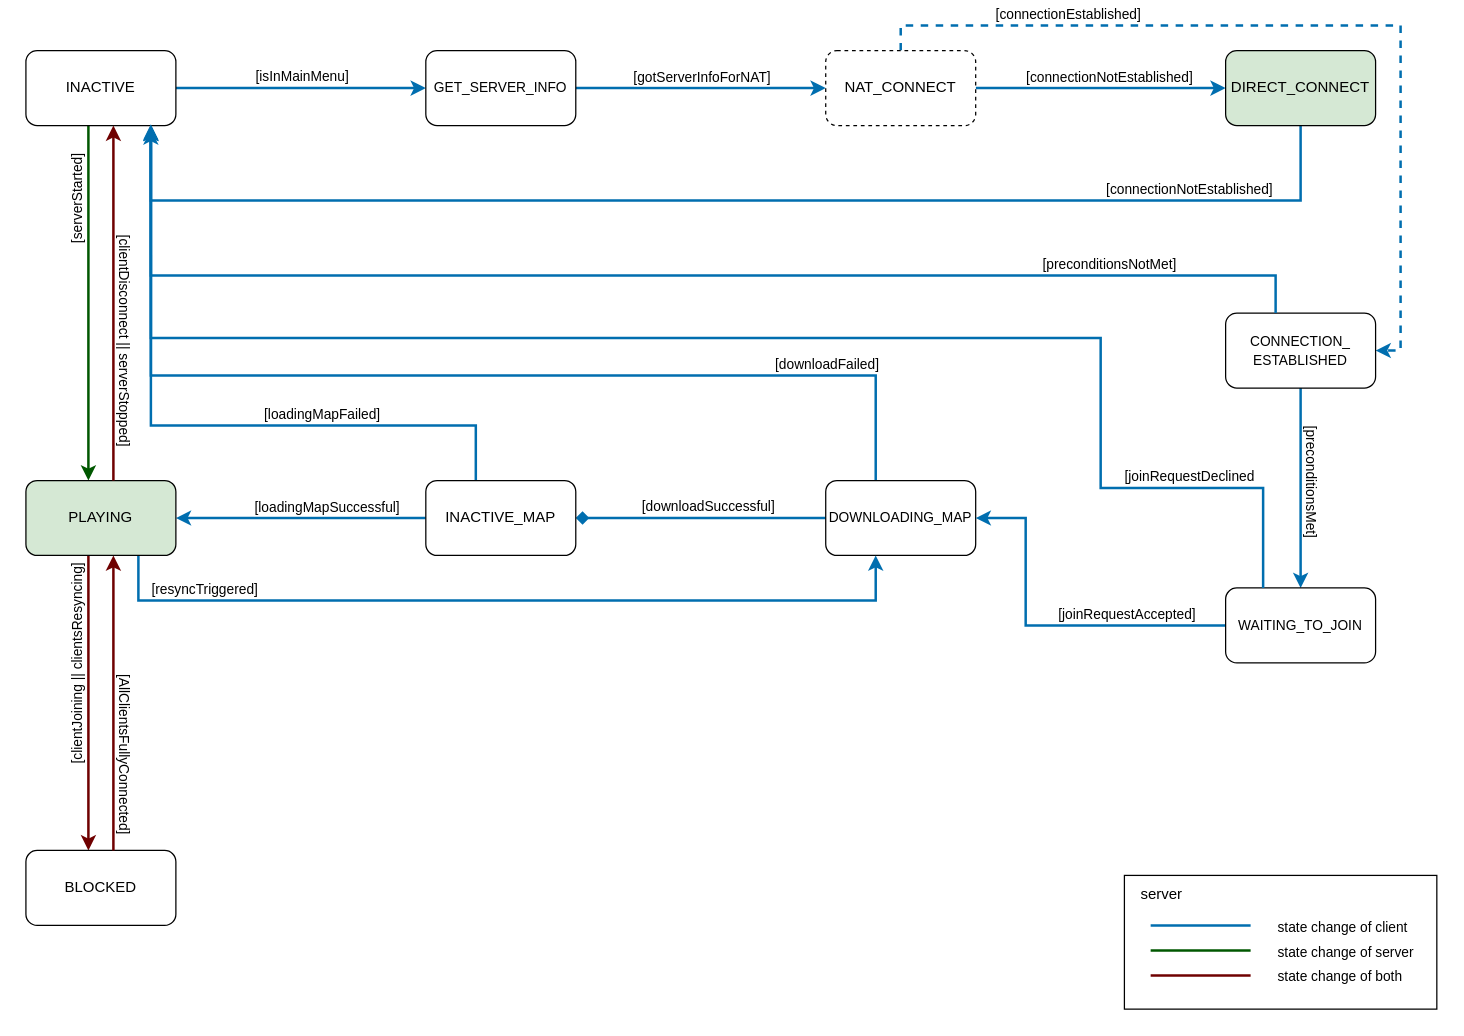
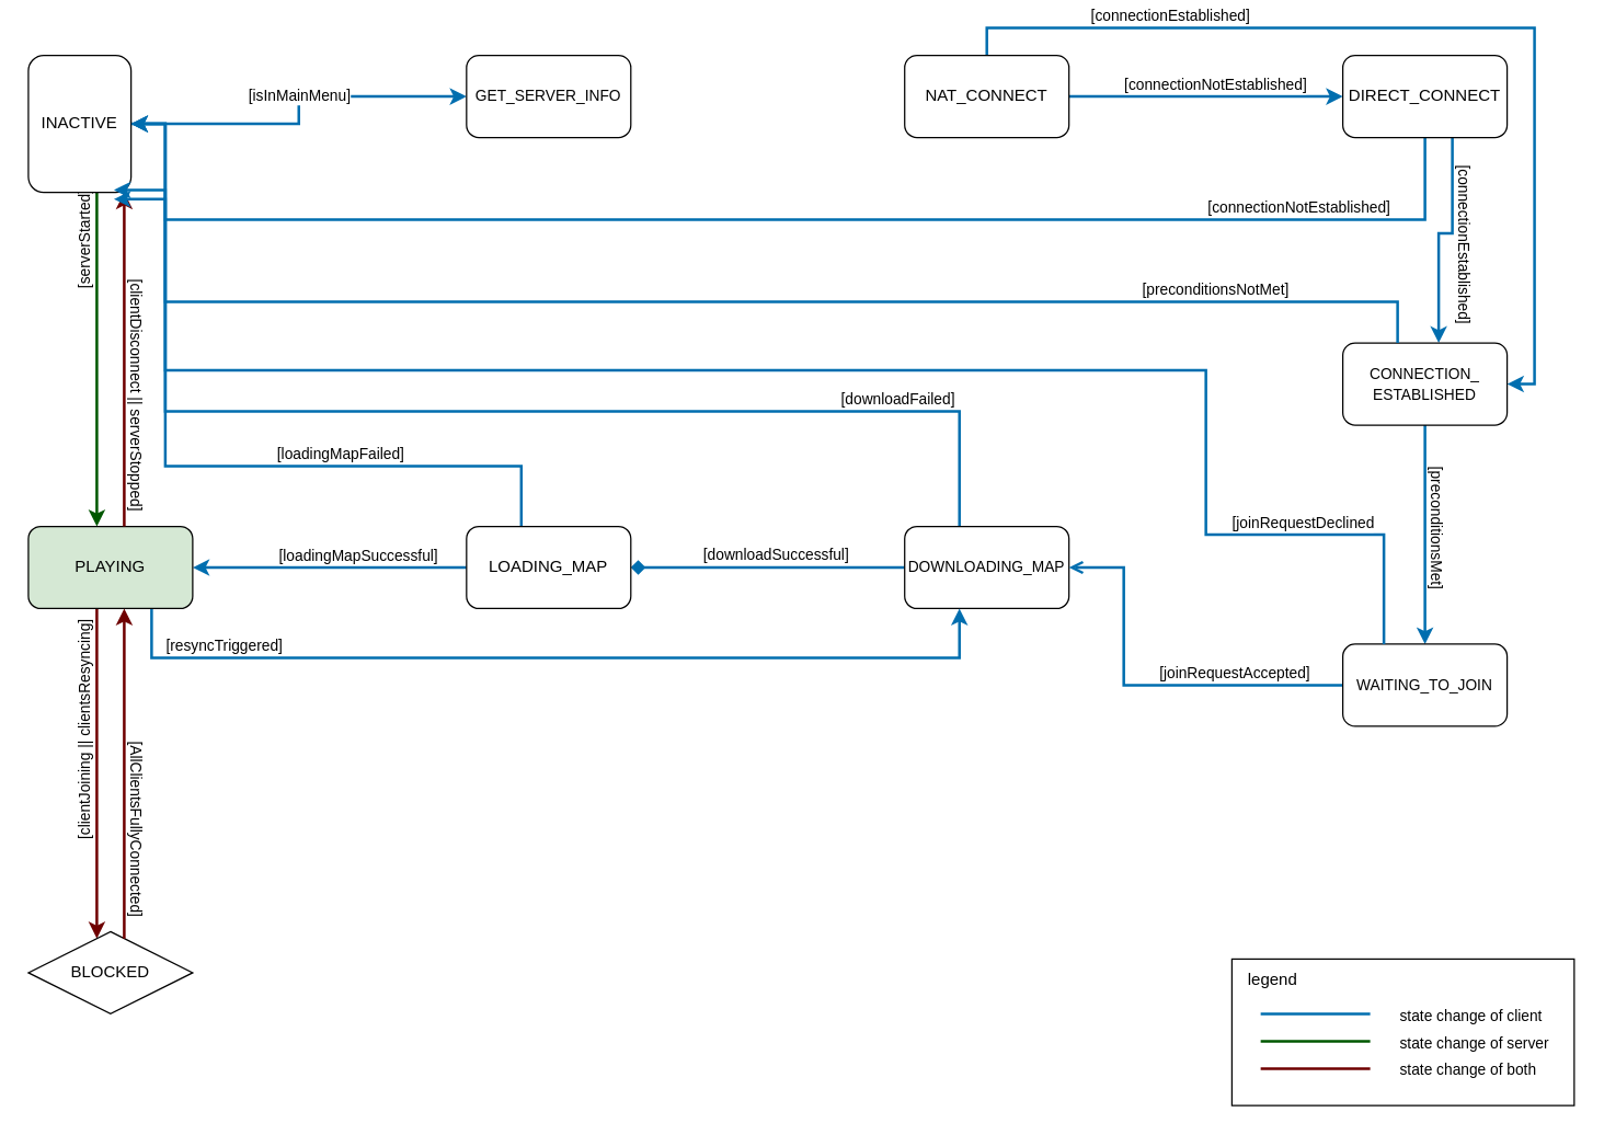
  <mxCell id="0" />
  <mxCell id="1" parent="0" />
  <mxCell id="2" value="" style="whiteSpace=wrap;html=1;" parent="1" vertex="1"><mxGeometry x="899" y="700" width="250" height="107" as="geometry" /></mxCell>
  <mxCell id="3" value="" style="edgeStyle=orthogonalEdgeStyle;rounded=0;orthogonalLoop=1;jettySize=auto;html=1;fillColor=#1ba1e2;strokeColor=#006EAF;strokeWidth=2;" parent="1" source="7" target="10" edge="1"><mxGeometry relative="1" as="geometry" /></mxCell>
  <mxCell id="4" value="[isInMainMenu]" style="edgeLabel;html=1;align=center;verticalAlign=middle;resizable=0;points=[];" parent="3" vertex="1" connectable="0"><mxGeometry relative="1" as="geometry"><mxPoint y="-10" as="offset" /></mxGeometry></mxCell>
  <mxCell id="5" style="edgeStyle=orthogonalEdgeStyle;rounded=0;orthogonalLoop=1;jettySize=auto;html=1;fillColor=#008a00;strokeColor=#005700;endSize=6;strokeWidth=2;" parent="1" source="7" target="35" edge="1"><mxGeometry relative="1" as="geometry"><mxPoint x="60" y="370" as="targetPoint" /><Array as="points"><mxPoint x="70" y="240" /><mxPoint x="70" y="240" /></Array></mxGeometry></mxCell>
  <mxCell id="6" value="[serverStarted]" style="edgeLabel;html=1;align=center;verticalAlign=middle;resizable=0;points=[];rotation=-90;" parent="5" vertex="1" connectable="0"><mxGeometry x="0.176" y="-3" relative="1" as="geometry"><mxPoint x="-7" y="-107" as="offset" /></mxGeometry></mxCell>
- <mxCell id="7" value="INACTIVE" style="rounded=1;whiteSpace=wrap;html=1;" parent="1" vertex="1"><mxGeometry x="20" y="40" width="120" height="60" as="geometry" /></mxCell>
- <mxCell id="8" value="" style="edgeStyle=orthogonalEdgeStyle;rounded=0;orthogonalLoop=1;jettySize=auto;html=1;fillColor=#1ba1e2;strokeColor=#006EAF;strokeWidth=2;" parent="1" source="10" target="15" edge="1"><mxGeometry relative="1" as="geometry" /></mxCell>
- <mxCell id="9" value="[gotServerInfoForNAT]" style="edgeLabel;html=1;align=center;verticalAlign=middle;resizable=0;points=[];" parent="8" vertex="1" connectable="0"><mxGeometry relative="1" as="geometry"><mxPoint y="-9" as="offset" /></mxGeometry></mxCell>
+ <mxCell id="7" value="INACTIVE" style="rounded=1;whiteSpace=wrap;html=1;" parent="1" vertex="1"><mxGeometry x="20" y="40" width="75" height="100" as="geometry" /></mxCell>
  <mxCell id="10" value="&lt;font style=&quot;font-size: 11px;&quot;&gt;GET_SERVER_INFO&lt;/font&gt;" style="whiteSpace=wrap;html=1;rounded=1;" parent="1" vertex="1"><mxGeometry x="340" y="40" width="120" height="60" as="geometry" /></mxCell>
  <mxCell id="11" value="" style="edgeStyle=orthogonalEdgeStyle;rounded=0;orthogonalLoop=1;jettySize=auto;html=1;fillColor=#1ba1e2;strokeColor=#006EAF;strokeWidth=2;" parent="1" source="15" target="20" edge="1"><mxGeometry relative="1" as="geometry" /></mxCell>
  <mxCell id="12" value="[connectionNotEstablished]" style="edgeLabel;html=1;align=center;verticalAlign=middle;resizable=0;points=[];" parent="11" vertex="1" connectable="0"><mxGeometry x="0.11" y="1" relative="1" as="geometry"><mxPoint x="-5" y="-8" as="offset" /></mxGeometry></mxCell>
- <mxCell id="13" style="edgeStyle=orthogonalEdgeStyle;rounded=0;orthogonalLoop=1;jettySize=auto;html=1;fillColor=#1ba1e2;strokeColor=#006EAF;strokeWidth=2;entryX=1;entryY=0.5;entryDx=0;entryDy=0;dashed=1;" parent="1" source="15" target="50" edge="1"><mxGeometry relative="1" as="geometry"><Array as="points"><mxPoint x="720" y="20" /><mxPoint x="1120" y="20" /><mxPoint x="1120" y="280" /></Array></mxGeometry></mxCell>
+ <mxCell id="13" style="edgeStyle=orthogonalEdgeStyle;rounded=0;orthogonalLoop=1;jettySize=auto;html=1;fillColor=#1ba1e2;strokeColor=#006EAF;strokeWidth=2;entryX=1;entryY=0.5;entryDx=0;entryDy=0;" parent="1" source="15" target="50" edge="1"><mxGeometry relative="1" as="geometry"><Array as="points"><mxPoint x="720" y="20" /><mxPoint x="1120" y="20" /><mxPoint x="1120" y="280" /></Array></mxGeometry></mxCell>
  <mxCell id="14" value="[connectionEstablished]" style="edgeLabel;html=1;align=center;verticalAlign=middle;resizable=0;points=[];" parent="13" vertex="1" connectable="0"><mxGeometry x="-0.64" y="1" relative="1" as="geometry"><mxPoint x="27" y="-9" as="offset" /></mxGeometry></mxCell>
- <mxCell id="15" value="NAT_CONNECT" style="whiteSpace=wrap;html=1;rounded=1;dashed=1;" parent="1" vertex="1"><mxGeometry x="660" y="40" width="120" height="60" as="geometry" /></mxCell>
+ <mxCell id="15" value="NAT_CONNECT" style="whiteSpace=wrap;html=1;rounded=1;" parent="1" vertex="1"><mxGeometry x="660" y="40" width="120" height="60" as="geometry" /></mxCell>
+ <mxCell id="16" value="" style="edgeStyle=orthogonalEdgeStyle;rounded=0;orthogonalLoop=1;jettySize=auto;html=1;fillColor=#1ba1e2;strokeColor=#006EAF;strokeWidth=2;" parent="1" source="20" target="50" edge="1"><mxGeometry relative="1" as="geometry"><Array as="points"><mxPoint x="1060" y="170" /><mxPoint x="1050" y="170" /></Array><mxPoint x="1050" y="220" as="targetPoint" /></mxGeometry></mxCell>
+ <mxCell id="17" value="[connectionEstablished]" style="edgeLabel;html=1;align=center;verticalAlign=middle;resizable=0;points=[];rotation=90;" parent="16" vertex="1" connectable="0"><mxGeometry x="-0.662" y="-3" relative="1" as="geometry"><mxPoint x="13" y="50" as="offset" /></mxGeometry></mxCell>
  <mxCell id="18" style="edgeStyle=orthogonalEdgeStyle;rounded=0;orthogonalLoop=1;jettySize=auto;html=1;fillColor=#1ba1e2;strokeColor=#006EAF;strokeWidth=2;" parent="1" source="20" target="7" edge="1"><mxGeometry relative="1" as="geometry"><mxPoint x="1020" y="240" as="targetPoint" /><Array as="points"><mxPoint x="1040" y="160" /><mxPoint x="120" y="160" /></Array></mxGeometry></mxCell>
  <mxCell id="19" value="[connectionNotEstablished]" style="edgeLabel;html=1;align=center;verticalAlign=middle;resizable=0;points=[];" parent="18" vertex="1" connectable="0"><mxGeometry x="-0.823" y="1" relative="1" as="geometry"><mxPoint x="-58" y="-11" as="offset" /></mxGeometry></mxCell>
- <mxCell id="20" value="DIRECT_CONNECT" style="whiteSpace=wrap;html=1;rounded=1;fillColor=#d5e8d4;" parent="1" vertex="1"><mxGeometry x="980" y="40" width="120" height="60" as="geometry" /></mxCell>
+ <mxCell id="20" value="DIRECT_CONNECT" style="whiteSpace=wrap;html=1;rounded=1;" parent="1" vertex="1"><mxGeometry x="980" y="40" width="120" height="60" as="geometry" /></mxCell>
  <mxCell id="21" value="" style="edgeStyle=orthogonalEdgeStyle;rounded=0;orthogonalLoop=1;jettySize=auto;html=1;fillColor=#1ba1e2;strokeColor=#006EAF;strokeWidth=2;endArrow=diamond;" parent="1" source="25" target="30" edge="1"><mxGeometry relative="1" as="geometry" /></mxCell>
  <mxCell id="22" value="[downloadSuccessful]" style="edgeLabel;html=1;align=center;verticalAlign=middle;resizable=0;points=[];" parent="21" vertex="1" connectable="0"><mxGeometry x="-0.55" y="2" relative="1" as="geometry"><mxPoint x="-50" y="-12" as="offset" /></mxGeometry></mxCell>
  <mxCell id="23" style="edgeStyle=orthogonalEdgeStyle;rounded=0;orthogonalLoop=1;jettySize=auto;html=1;fillColor=#1ba1e2;strokeColor=#006EAF;strokeWidth=2;" parent="1" source="25" target="7" edge="1"><mxGeometry relative="1" as="geometry"><Array as="points"><mxPoint x="700" y="300" /><mxPoint x="120" y="300" /></Array></mxGeometry></mxCell>
  <mxCell id="24" value="[downloadFailed]" style="edgeLabel;html=1;align=center;verticalAlign=middle;resizable=0;points=[];" parent="23" vertex="1" connectable="0"><mxGeometry x="-0.658" y="1" relative="1" as="geometry"><mxPoint x="24" y="-11" as="offset" /></mxGeometry></mxCell>
  <mxCell id="25" value="&lt;font style=&quot;font-size: 11px;&quot;&gt;DOWNLOADING_MAP&lt;/font&gt;" style="whiteSpace=wrap;html=1;rounded=1;" parent="1" vertex="1"><mxGeometry x="660" y="384" width="120" height="60" as="geometry" /></mxCell>
  <mxCell id="26" value="" style="edgeStyle=orthogonalEdgeStyle;rounded=0;orthogonalLoop=1;jettySize=auto;html=1;fillColor=#1ba1e2;strokeColor=#006EAF;strokeWidth=2;" parent="1" source="30" target="35" edge="1"><mxGeometry relative="1" as="geometry" /></mxCell>
  <mxCell id="27" value="[loadingMapSuccessful]" style="edgeLabel;html=1;align=center;verticalAlign=middle;resizable=0;points=[];" parent="26" vertex="1" connectable="0"><mxGeometry x="-0.712" relative="1" as="geometry"><mxPoint x="-51" y="-9" as="offset" /></mxGeometry></mxCell>
  <mxCell id="28" style="edgeStyle=orthogonalEdgeStyle;rounded=0;orthogonalLoop=1;jettySize=auto;html=1;fillColor=#1ba1e2;strokeColor=#006EAF;strokeWidth=2;" parent="1" source="30" target="7" edge="1"><mxGeometry relative="1" as="geometry"><Array as="points"><mxPoint x="380" y="340" /><mxPoint x="120" y="340" /></Array></mxGeometry></mxCell>
  <mxCell id="29" value="[loadingMapFailed]" style="edgeLabel;html=1;align=center;verticalAlign=middle;resizable=0;points=[];" parent="28" vertex="1" connectable="0"><mxGeometry x="-0.461" y="5" relative="1" as="geometry"><mxPoint x="-21" y="-15" as="offset" /></mxGeometry></mxCell>
- <mxCell id="30" value="INACTIVE_MAP" style="whiteSpace=wrap;html=1;rounded=1;" parent="1" vertex="1"><mxGeometry x="340" y="384" width="120" height="60" as="geometry" /></mxCell>
+ <mxCell id="30" value="LOADING_MAP" style="whiteSpace=wrap;html=1;rounded=1;" parent="1" vertex="1"><mxGeometry x="340" y="384" width="120" height="60" as="geometry" /></mxCell>
  <mxCell id="31" style="edgeStyle=orthogonalEdgeStyle;rounded=0;orthogonalLoop=1;jettySize=auto;html=1;fillColor=#1ba1e2;strokeColor=#006EAF;strokeWidth=2;" parent="1" source="35" target="25" edge="1"><mxGeometry relative="1" as="geometry"><Array as="points"><mxPoint x="110" y="480" /><mxPoint x="700" y="480" /></Array></mxGeometry></mxCell>
  <mxCell id="32" value="[resyncTriggered]" style="edgeLabel;html=1;align=center;verticalAlign=middle;resizable=0;points=[];" parent="31" vertex="1" connectable="0"><mxGeometry x="-0.86" y="-1" relative="1" as="geometry"><mxPoint x="42" y="-11" as="offset" /></mxGeometry></mxCell>
  <mxCell id="33" style="edgeStyle=orthogonalEdgeStyle;rounded=0;orthogonalLoop=1;jettySize=auto;html=1;fillColor=#a20025;strokeColor=#6F0000;strokeWidth=2;" parent="1" source="35" target="36" edge="1"><mxGeometry relative="1" as="geometry"><Array as="points"><mxPoint x="70" y="550" /><mxPoint x="70" y="550" /></Array></mxGeometry></mxCell>
  <mxCell id="34" value="[clientJoining || clientsResyncing]" style="edgeLabel;html=1;align=center;verticalAlign=middle;resizable=0;points=[];rotation=-90;" parent="33" vertex="1" connectable="0"><mxGeometry x="-0.179" y="4" relative="1" as="geometry"><mxPoint x="-14" y="-9" as="offset" /></mxGeometry></mxCell>
  <mxCell id="35" value="PLAYING" style="whiteSpace=wrap;html=1;rounded=1;fillColor=#d5e8d4;" parent="1" vertex="1"><mxGeometry x="20" y="384" width="120" height="60" as="geometry" /></mxCell>
- <mxCell id="36" value="BLOCKED" style="rounded=1;whiteSpace=wrap;html=1;" parent="1" vertex="1"><mxGeometry x="20" y="680" width="120" height="60" as="geometry" /></mxCell>
+ <mxCell id="36" value="BLOCKED" style="rhombus;whiteSpace=wrap;html=1;" parent="1" vertex="1"><mxGeometry x="20" y="680" width="120" height="60" as="geometry" /></mxCell>
  <mxCell id="37" style="edgeStyle=orthogonalEdgeStyle;rounded=0;orthogonalLoop=1;jettySize=auto;html=1;fillColor=#a20025;strokeColor=#6F0000;strokeWidth=2;" parent="1" source="35" target="7" edge="1"><mxGeometry relative="1" as="geometry"><mxPoint x="100" y="370" as="sourcePoint" /><mxPoint x="130" y="140" as="targetPoint" /><Array as="points"><mxPoint x="90" y="250" /><mxPoint x="90" y="250" /></Array></mxGeometry></mxCell>
  <mxCell id="38" value="[clientDisconnect || serverStopped]" style="edgeLabel;html=1;align=center;verticalAlign=middle;resizable=0;points=[];rotation=90;" parent="37" vertex="1" connectable="0"><mxGeometry x="-0.19" y="2" relative="1" as="geometry"><mxPoint x="12" y="2" as="offset" /></mxGeometry></mxCell>
  <mxCell id="39" style="edgeStyle=orthogonalEdgeStyle;rounded=0;orthogonalLoop=1;jettySize=auto;html=1;fillColor=#a20025;strokeColor=#6F0000;endArrow=none;endFill=0;startArrow=classic;startFill=1;strokeWidth=2;" parent="1" source="35" target="36" edge="1"><mxGeometry relative="1" as="geometry"><mxPoint x="60" y="440" as="sourcePoint" /><mxPoint x="60" y="560" as="targetPoint" /><Array as="points"><mxPoint x="90" y="550" /><mxPoint x="90" y="550" /></Array></mxGeometry></mxCell>
  <mxCell id="40" value="[AllClientsFullyConnected]" style="edgeLabel;html=1;align=center;verticalAlign=middle;resizable=0;points=[];rotation=90;" parent="39" vertex="1" connectable="0"><mxGeometry x="-0.18" y="-4" relative="1" as="geometry"><mxPoint x="14" y="61" as="offset" /></mxGeometry></mxCell>
  <mxCell id="41" value="" style="endArrow=none;html=1;rounded=0;fillColor=#1ba1e2;strokeColor=#006EAF;strokeWidth=2;" parent="1" edge="1"><mxGeometry width="50" height="50" relative="1" as="geometry"><mxPoint x="920" y="740" as="sourcePoint" /><mxPoint x="1000" y="740" as="targetPoint" /></mxGeometry></mxCell>
  <mxCell id="42" value="state change of client" style="edgeLabel;html=1;align=left;verticalAlign=middle;resizable=0;points=[];" parent="41" vertex="1" connectable="0"><mxGeometry x="0.675" y="-1" relative="1" as="geometry"><mxPoint x="33" as="offset" /></mxGeometry></mxCell>
  <mxCell id="43" value="" style="endArrow=none;html=1;rounded=0;fillColor=#008a00;strokeColor=#005700;strokeWidth=2;" parent="1" edge="1"><mxGeometry width="50" height="50" relative="1" as="geometry"><mxPoint x="920" y="760" as="sourcePoint" /><mxPoint x="1000" y="760" as="targetPoint" /></mxGeometry></mxCell>
  <mxCell id="44" value="state change of server" style="edgeLabel;html=1;align=left;verticalAlign=middle;resizable=0;points=[];" parent="43" vertex="1" connectable="0"><mxGeometry x="0.6" y="-1" relative="1" as="geometry"><mxPoint x="36" as="offset" /></mxGeometry></mxCell>
  <mxCell id="45" value="" style="endArrow=none;html=1;rounded=0;fillColor=#a20025;strokeColor=#6F0000;strokeWidth=2;" parent="1" edge="1"><mxGeometry width="50" height="50" relative="1" as="geometry"><mxPoint x="920" y="780" as="sourcePoint" /><mxPoint x="1000" y="780" as="targetPoint" /></mxGeometry></mxCell>
  <mxCell id="46" value="state change of both" style="edgeLabel;html=1;align=left;verticalAlign=middle;resizable=0;points=[];" parent="45" vertex="1" connectable="0"><mxGeometry x="0.575" relative="1" as="geometry"><mxPoint x="37" as="offset" /></mxGeometry></mxCell>
- <mxCell id="47" value="server" style="text;html=1;align=center;verticalAlign=middle;whiteSpace=wrap;rounded=0;" parent="1" vertex="1"><mxGeometry x="899" y="700" width="60" height="30" as="geometry" /></mxCell>
+ <mxCell id="47" value="legend" style="text;html=1;align=center;verticalAlign=middle;whiteSpace=wrap;rounded=0;" parent="1" vertex="1"><mxGeometry x="899" y="700" width="60" height="30" as="geometry" /></mxCell>
  <mxCell id="48" style="edgeStyle=orthogonalEdgeStyle;rounded=0;orthogonalLoop=1;jettySize=auto;html=1;exitX=0.5;exitY=1;exitDx=0;exitDy=0;entryX=0.5;entryY=0;entryDx=0;entryDy=0;fillColor=#1ba1e2;strokeColor=#006EAF;strokeWidth=2;" parent="1" source="50" target="53" edge="1"><mxGeometry relative="1" as="geometry" /></mxCell>
  <mxCell id="49" value="[preconditionsMet]" style="edgeLabel;html=1;align=center;verticalAlign=middle;resizable=0;points=[];rotation=90;" parent="48" vertex="1" connectable="0"><mxGeometry x="0.513" y="1" relative="1" as="geometry"><mxPoint x="9" y="-47" as="offset" /></mxGeometry></mxCell>
  <mxCell id="50" value="&lt;font style=&quot;font-size: 11px;&quot;&gt;CONNECTION_&lt;/font&gt;&lt;div&gt;&lt;font style=&quot;font-size: 11px;&quot;&gt;ESTABLISHED&lt;/font&gt;&lt;/div&gt;" style="whiteSpace=wrap;html=1;rounded=1;" parent="1" vertex="1"><mxGeometry x="980" y="250" width="120" height="60" as="geometry" /></mxCell>
- <mxCell id="51" style="edgeStyle=orthogonalEdgeStyle;rounded=0;orthogonalLoop=1;jettySize=auto;html=1;entryX=1;entryY=0.5;entryDx=0;entryDy=0;fillColor=#1ba1e2;strokeColor=#006EAF;strokeWidth=2;" parent="1" source="53" target="25" edge="1"><mxGeometry relative="1" as="geometry"><Array as="points"><mxPoint x="820" y="500" /><mxPoint x="820" y="414" /></Array></mxGeometry></mxCell>
+ <mxCell id="51" style="edgeStyle=orthogonalEdgeStyle;rounded=0;orthogonalLoop=1;jettySize=auto;html=1;entryX=1;entryY=0.5;entryDx=0;entryDy=0;fillColor=#1ba1e2;strokeColor=#006EAF;strokeWidth=2;endArrow=open;" parent="1" source="53" target="25" edge="1"><mxGeometry relative="1" as="geometry"><Array as="points"><mxPoint x="820" y="500" /><mxPoint x="820" y="414" /></Array></mxGeometry></mxCell>
  <mxCell id="52" value="[joinRequestAccepted]" style="edgeLabel;html=1;align=center;verticalAlign=middle;resizable=0;points=[];" parent="51" vertex="1" connectable="0"><mxGeometry x="0.084" y="4" relative="1" as="geometry"><mxPoint x="75" y="-14" as="offset" /></mxGeometry></mxCell>
  <mxCell id="53" value="&lt;span style=&quot;font-size: 11px;&quot;&gt;WAITING_TO_JOIN&lt;/span&gt;" style="whiteSpace=wrap;html=1;rounded=1;" parent="1" vertex="1"><mxGeometry x="980" y="470" width="120" height="60" as="geometry" /></mxCell>
  <mxCell id="54" style="edgeStyle=orthogonalEdgeStyle;rounded=0;orthogonalLoop=1;jettySize=auto;html=1;entryX=0.833;entryY=0.983;entryDx=0;entryDy=0;entryPerimeter=0;fillColor=#1ba1e2;strokeColor=#006EAF;strokeWidth=2;" parent="1" source="50" target="7" edge="1"><mxGeometry relative="1" as="geometry"><Array as="points"><mxPoint x="1020" y="220" /><mxPoint x="120" y="220" /></Array></mxGeometry></mxCell>
  <mxCell id="55" value="[preconditionsNotMet]" style="edgeLabel;html=1;align=center;verticalAlign=middle;resizable=0;points=[];" parent="54" vertex="1" connectable="0"><mxGeometry x="-0.687" relative="1" as="geometry"><mxPoint y="-10" as="offset" /></mxGeometry></mxCell>
  <mxCell id="56" style="edgeStyle=orthogonalEdgeStyle;rounded=0;orthogonalLoop=1;jettySize=auto;html=1;exitX=0.25;exitY=0;exitDx=0;exitDy=0;entryX=0.833;entryY=1.05;entryDx=0;entryDy=0;entryPerimeter=0;fillColor=#1ba1e2;strokeColor=#006EAF;strokeWidth=2;" parent="1" source="53" target="7" edge="1"><mxGeometry relative="1" as="geometry"><Array as="points"><mxPoint x="1010" y="390" /><mxPoint x="880" y="390" /><mxPoint x="880" y="270" /><mxPoint x="120" y="270" /></Array></mxGeometry></mxCell>
  <mxCell id="57" value="[joinRequestDeclined" style="edgeLabel;html=1;align=center;verticalAlign=middle;resizable=0;points=[];" parent="56" vertex="1" connectable="0"><mxGeometry x="-0.596" y="2" relative="1" as="geometry"><mxPoint x="72" y="34" as="offset" /></mxGeometry></mxCell>
